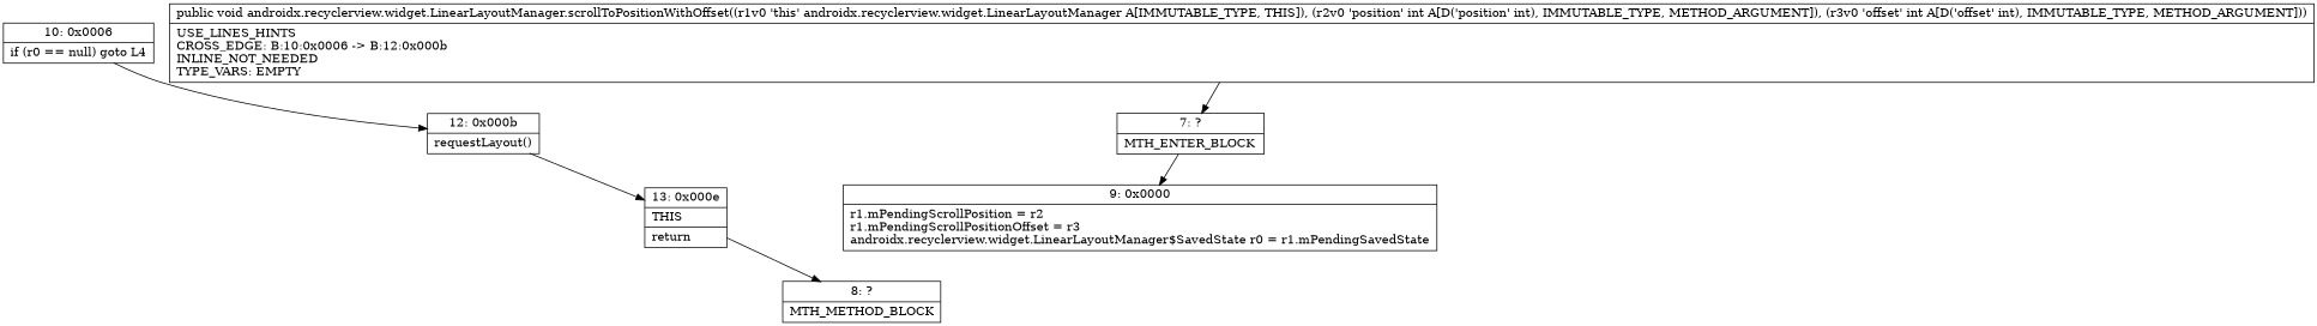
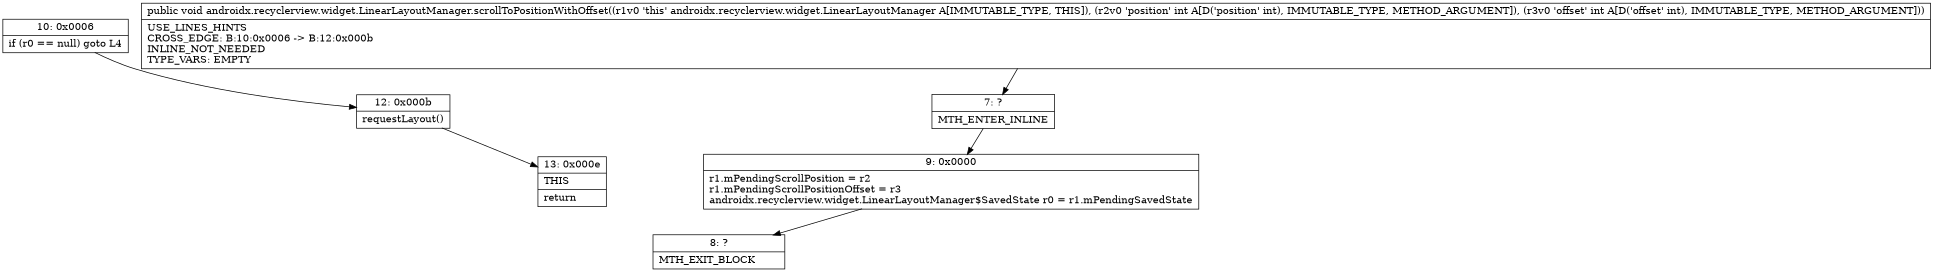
  digraph {
    node [shape=record]
-   n1 [label="{7\:\ ?|MTH_ENTER_BLOCK\l}"]
+   n1 [label="{7\:\ ?|MTH_ENTER_INLINE\l}"]
    n2 [label="{9\:\ 0x0000|r1.mPendingScrollPosition = r2\lr1.mPendingScrollPositionOffset = r3\landroidx.recyclerview.widget.LinearLayoutManager$SavedState r0 = r1.mPendingSavedState\l}"]
    n3 [label="{10\:\ 0x0006|if (r0 == null) goto L4\l}"]
    n4 [label="{12\:\ 0x000b|requestLayout()\l}"]
    n5 [label="{13\:\ 0x000e|THIS\l|return\l}"]
-   n6 [label="{8\:\ ?|MTH_METHOD_BLOCK\l}"]
+   n6 [label="{8\:\ ?|MTH_EXIT_BLOCK\l}"]
    n7 [label="{public void androidx.recyclerview.widget.LinearLayoutManager.scrollToPositionWithOffset((r1v0 'this' androidx.recyclerview.widget.LinearLayoutManager A[IMMUTABLE_TYPE, THIS]), (r2v0 'position' int A[D('position' int), IMMUTABLE_TYPE, METHOD_ARGUMENT]), (r3v0 'offset' int A[D('offset' int), IMMUTABLE_TYPE, METHOD_ARGUMENT]))  | USE_LINES_HINTS\lCROSS_EDGE: B:10:0x0006 \-\> B:12:0x000b\lINLINE_NOT_NEEDED\lTYPE_VARS: EMPTY\l}"]
    n1 -> n2
    n3 -> n4
    n4 -> n5
-   n5 -> n6
+   n2 -> n6
    n7 -> n1
  }
